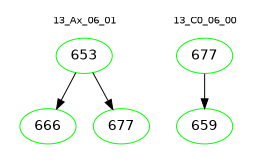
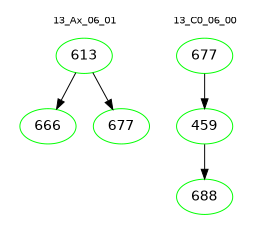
  digraph {
    fontname="DejaVu Sans"
    node [color=green fontname="DejaVu Sans"]
    edge [color=black fontname="DejaVu Sans"]
    n1 [label=666]
-   n2 [label=653]
+   n2 [label=613]
    n3 [label=677]
    n4 [label=677]
-   n5 [label=659]
+   n5 [label=459]
+   n6 [label=688]
    subgraph cluster_1 {
      color=white
      fontsize=10
      label="13_Ax_06_01"
      n1
      n2
      n3
    }
    subgraph cluster_2 {
      color=white
      fontsize=10
      label="13_C0_06_00"
      n4
      n5
+     n6
    }
    n2 -> n1
    n2 -> n3
    n4 -> n5
+   n5 -> n6
  }
